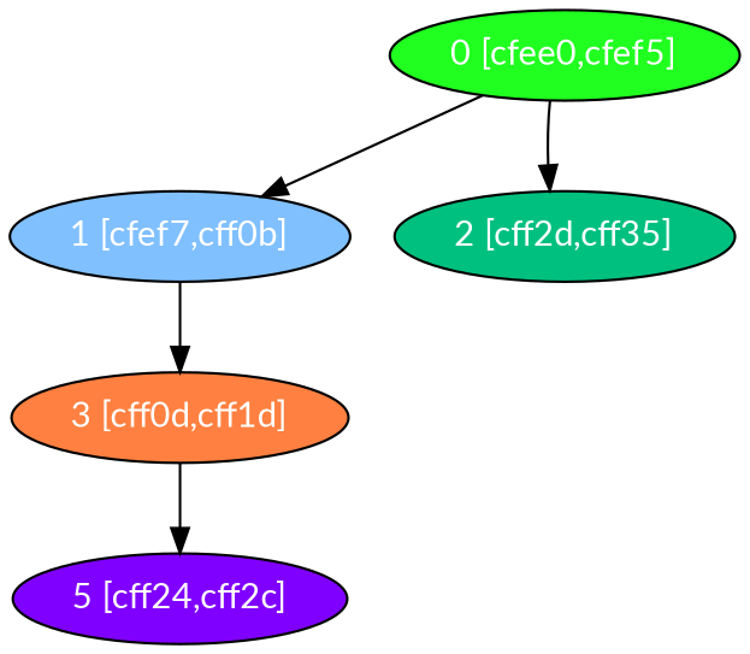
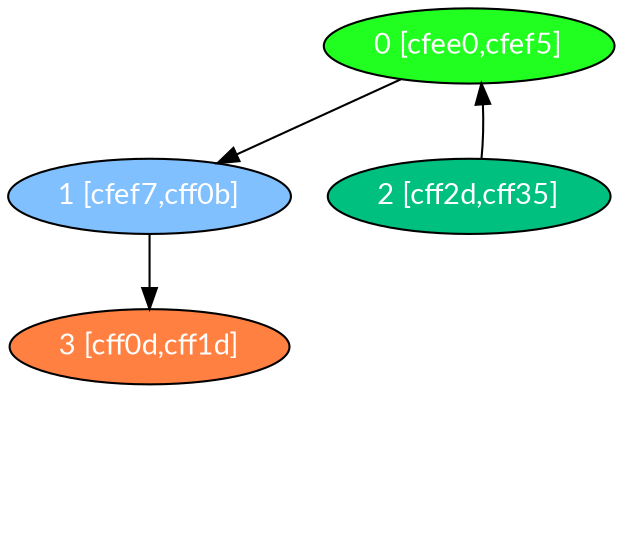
  digraph {
    fontname=Lato
    node [fontcolor="#ffffff" fontname=Lato shape=oval style=filled]
    edge [fontname=Lato]
    n1 [fillcolor="#20FF20" label="0 [cfee0,cfef5]"]
    n2 [fillcolor="#80C0FF" label="1 [cfef7,cff0b]"]
    n3 [fillcolor="#00C080" label="2 [cff2d,cff35]"]
    n4 [fillcolor="#FF8040" label="3 [cff0d,cff1d]"]
-   n5 [fillcolor="#8000FF" label="5 [cff24,cff2c]"]
    n1 -> n2
-   n1 -> n3
+   n3 -> n1
    n2 -> n4
-   n4 -> n5
  }
